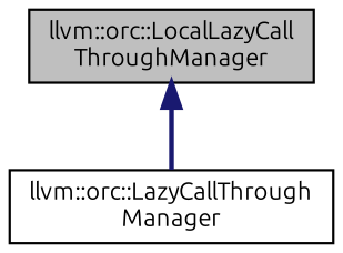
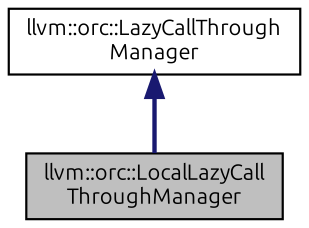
  digraph {
    fontname=Ubuntu
    node [color=black fontname=Ubuntu fontsize=10 shape=box]
    n1 [fillcolor=grey75 fontcolor=black height=0.2 label="llvm::orc::LocalLazyCall\lThroughManager" style=filled width=0.4]
    n2 [height=0.2 label="llvm::orc::LazyCallThrough\lManager" width=0.4]
-   n1 -> n2 [color=midnightblue dir=back fontname=Ubuntu fontsize=10 labelfontname=Helvetica labelfontsize=10 style=bold]
+   n2 -> n1 [color=midnightblue dir=back fontname=Ubuntu fontsize=10 labelfontname=Helvetica labelfontsize=10 style=bold]
  }
